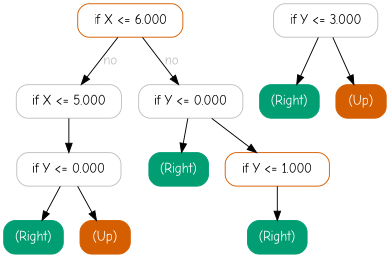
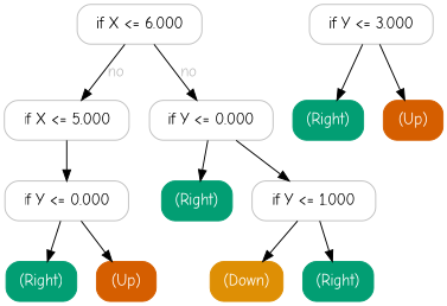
  digraph {
    fontname="Comic Neue"
    node [color=gray fillcolor=white fontname="Comic Neue" shape=box style="filled, rounded" fontcolor=white]
    edge [fontcolor=gray fontname="Comic Neue"]
-   n1 [color="#d55e00" height=0.5 label="if X <= 6.000" width=1.5694 fontcolor=""]
+   n1 [height=0.5 label="if X <= 6.000" width=1.5694 fontcolor=""]
    n2 [height=0.5 label="if X <= 5.000" width=1.5694 fontcolor=""]
    n3 [height=0.5 label="if Y <= 0.000" width=1.5556 fontcolor=""]
    n4 [height=0.5 label="if Y <= 0.000" width=1.5556 fontcolor=""]
    n5 [color="#029e73" fillcolor="#029e73" height=0.5 label="(Right)" width=0.88889]
-   n6 [color="#d55e00" height=0.5 label="if Y <= 1.000" width=1.5556 fontcolor=""]
+   n6 [height=0.5 label="if Y <= 1.000" width=1.5556 fontcolor=""]
    n7 [color="#029e73" fillcolor="#029e73" height=0.5 label="(Right)" width=0.88889]
    n8 [color="#d55e00" fillcolor="#d55e00" height=0.5 label="(Up)" width=0.75]
    n9 [height=0.5 label="if Y <= 3.000" width=1.5556 fontcolor=""]
    n10 [color="#029e73" fillcolor="#029e73" height=0.5 label="(Right)" width=0.88889]
    n11 [color="#d55e00" fillcolor="#d55e00" height=0.5 label="(Up)" width=0.75]
+   n12 [color="#de8f05" fillcolor="#de8f05" height=0.5 label="(Down)" width=0.91667]
    n13 [color="#029e73" fillcolor="#029e73" height=0.5 label="(Right)" width=0.88889]
    n1 -> n2 [label=no]
    n1 -> n3 [label=no]
    n2 -> n4
    n3 -> n5
    n3 -> n6
    n4 -> n7
    n4 -> n8
+   n6 -> n12
    n6 -> n13
    n9 -> n10
    n9 -> n11
  }
